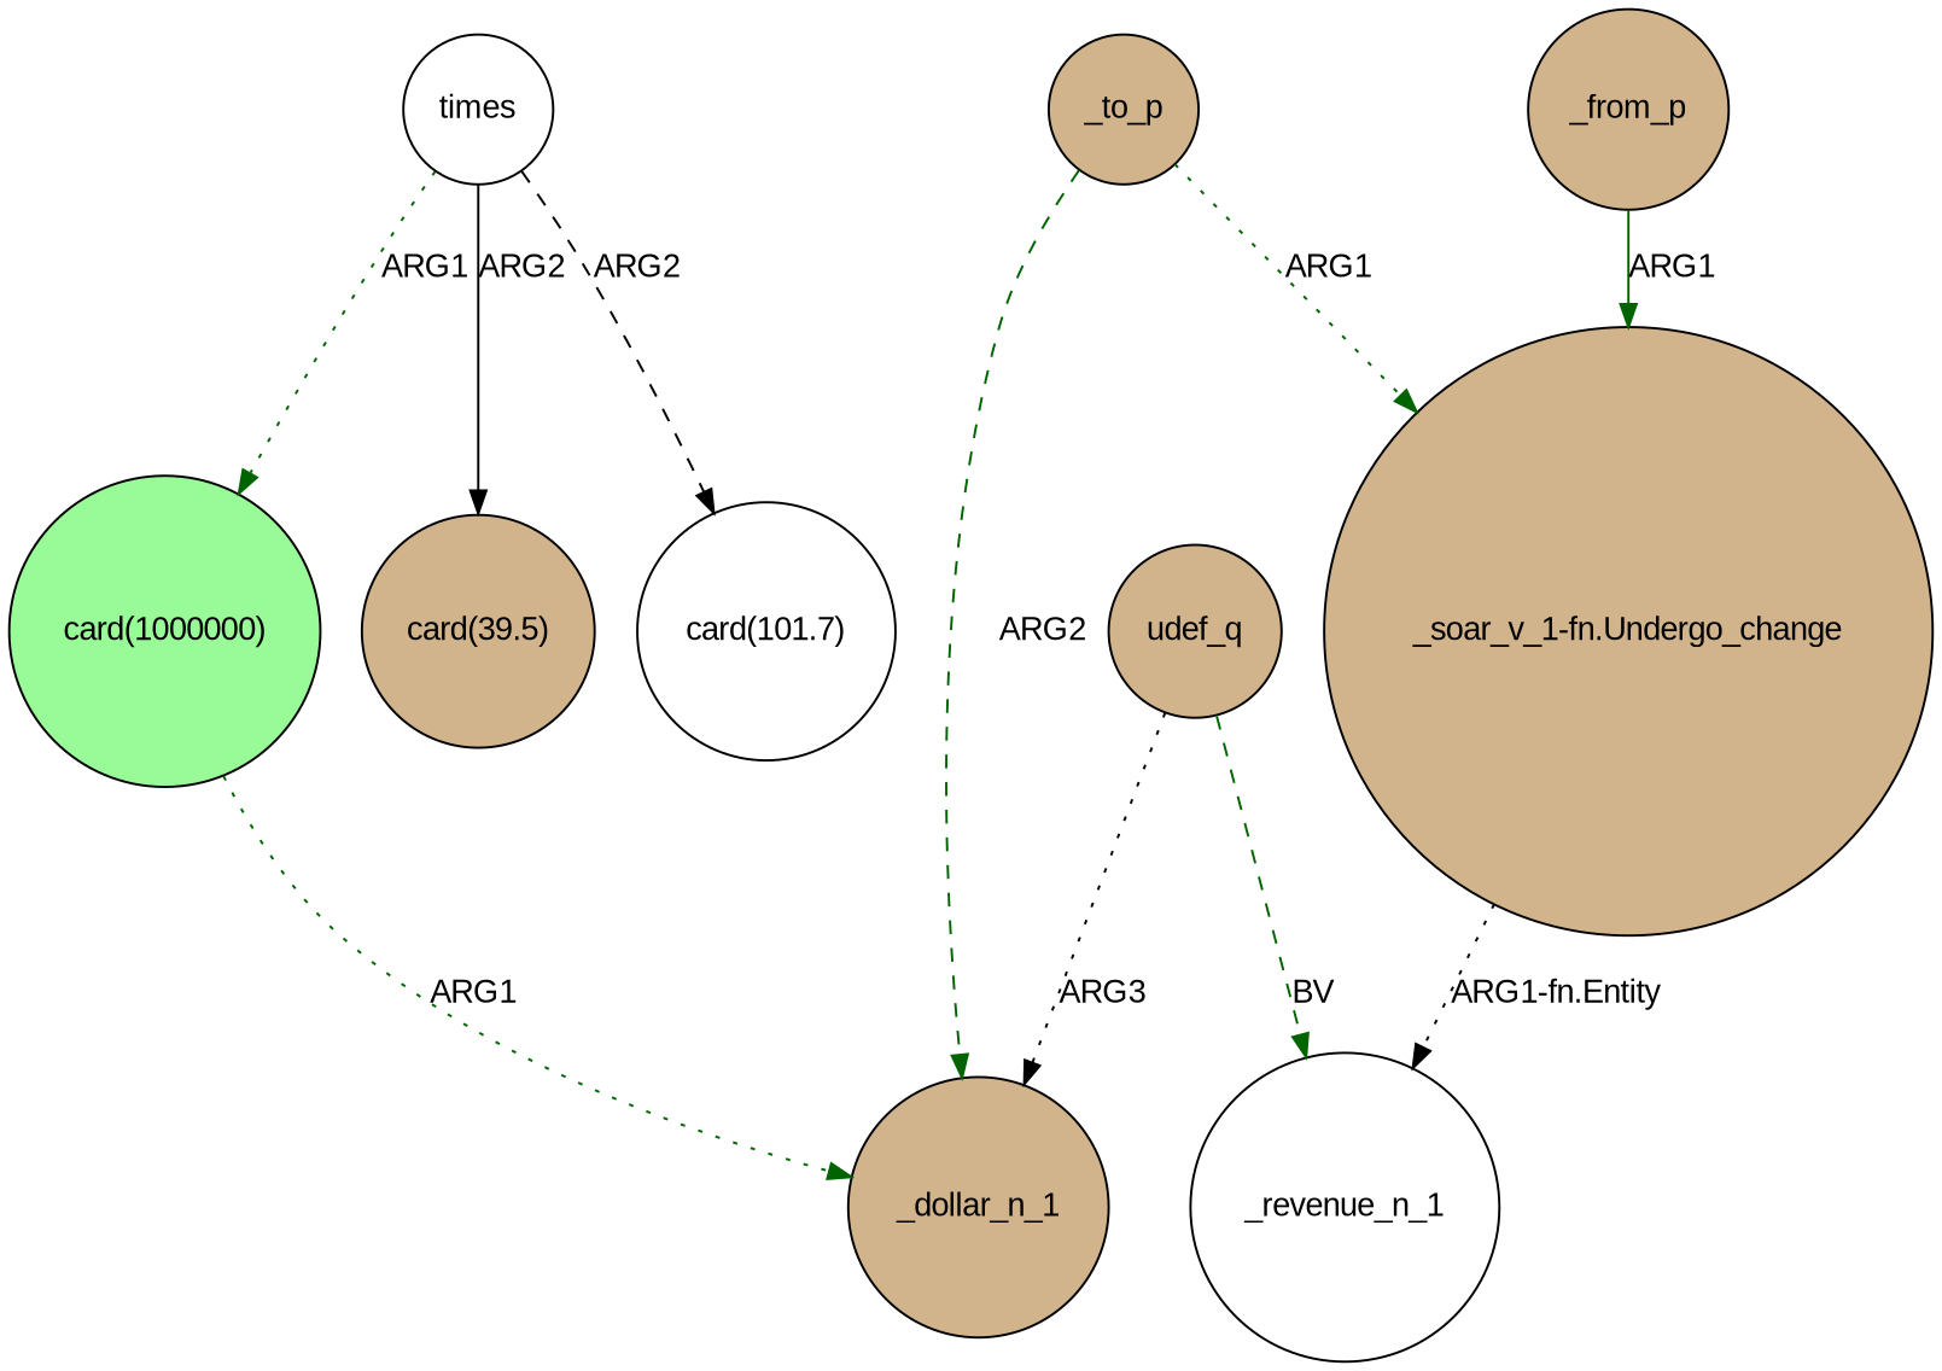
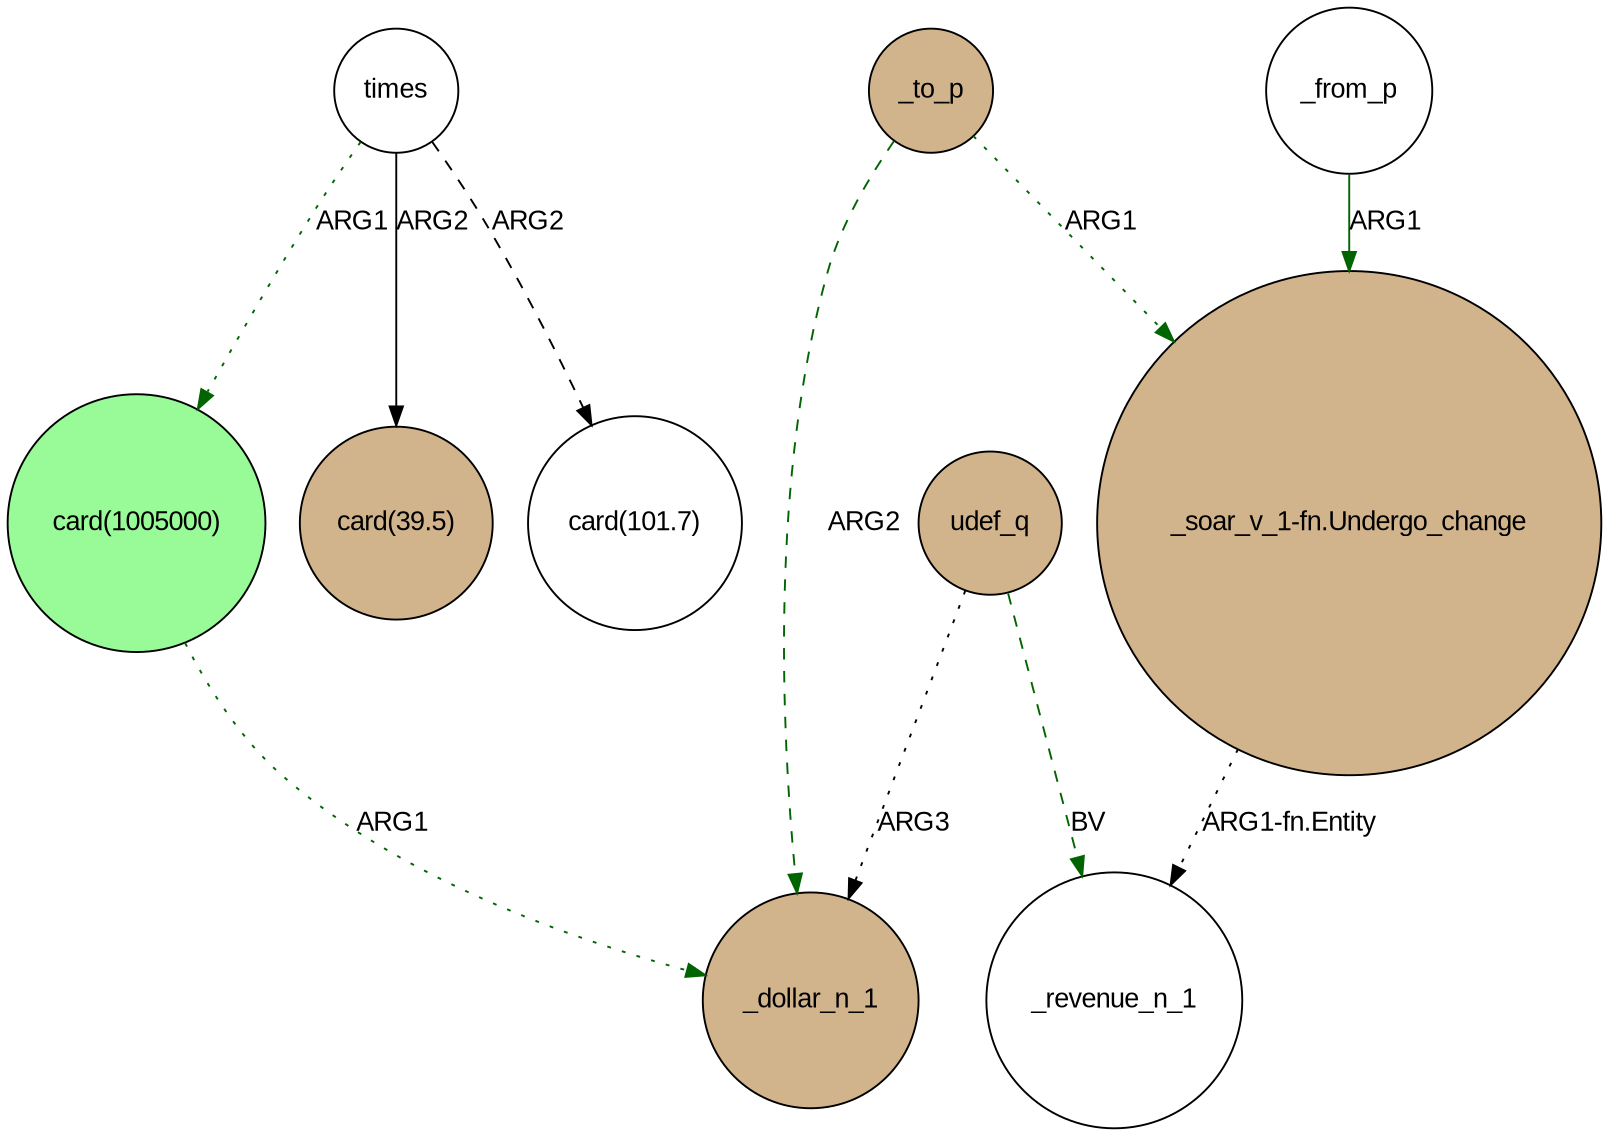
  digraph {
    fontname="Liberation Sans"
    node [fillcolor=tan fontname="Liberation Sans" shape=circle style=filled]
    edge [color=darkgreen fontname="Liberation Sans" style=dotted]
    times [fillcolor=white]
-   "card(1000000)" [fillcolor=palegreen]
+   "card(1000000)" [fillcolor=palegreen label="card(1005000)"]
    "card(39.5)"
    "card(101.7)" [fillcolor=white]
    _dollar_n_1
    _to_p
    "_soar_v_1-fn.Undergo_change"
    _revenue_n_1 [fillcolor=white]
    udef_q
-   _from_p
+   _from_p [fillcolor=white]
    times -> "card(1000000)" [label=ARG1]
    times -> "card(39.5)" [color=black label=ARG2 style=solid]
    times -> "card(101.7)" [color=black label=ARG2 style=dashed]
    "card(1000000)" -> _dollar_n_1 [label=ARG1]
    _to_p -> _dollar_n_1 [label=ARG2 style=dashed]
    _to_p -> "_soar_v_1-fn.Undergo_change" [label=ARG1]
    "_soar_v_1-fn.Undergo_change" -> _revenue_n_1 [color=black label="ARG1-fn.Entity"]
    udef_q -> _dollar_n_1 [color=black label=ARG3]
    udef_q -> _revenue_n_1 [label=BV style=dashed]
    _from_p -> "_soar_v_1-fn.Undergo_change" [label=ARG1 style=solid]
  }
